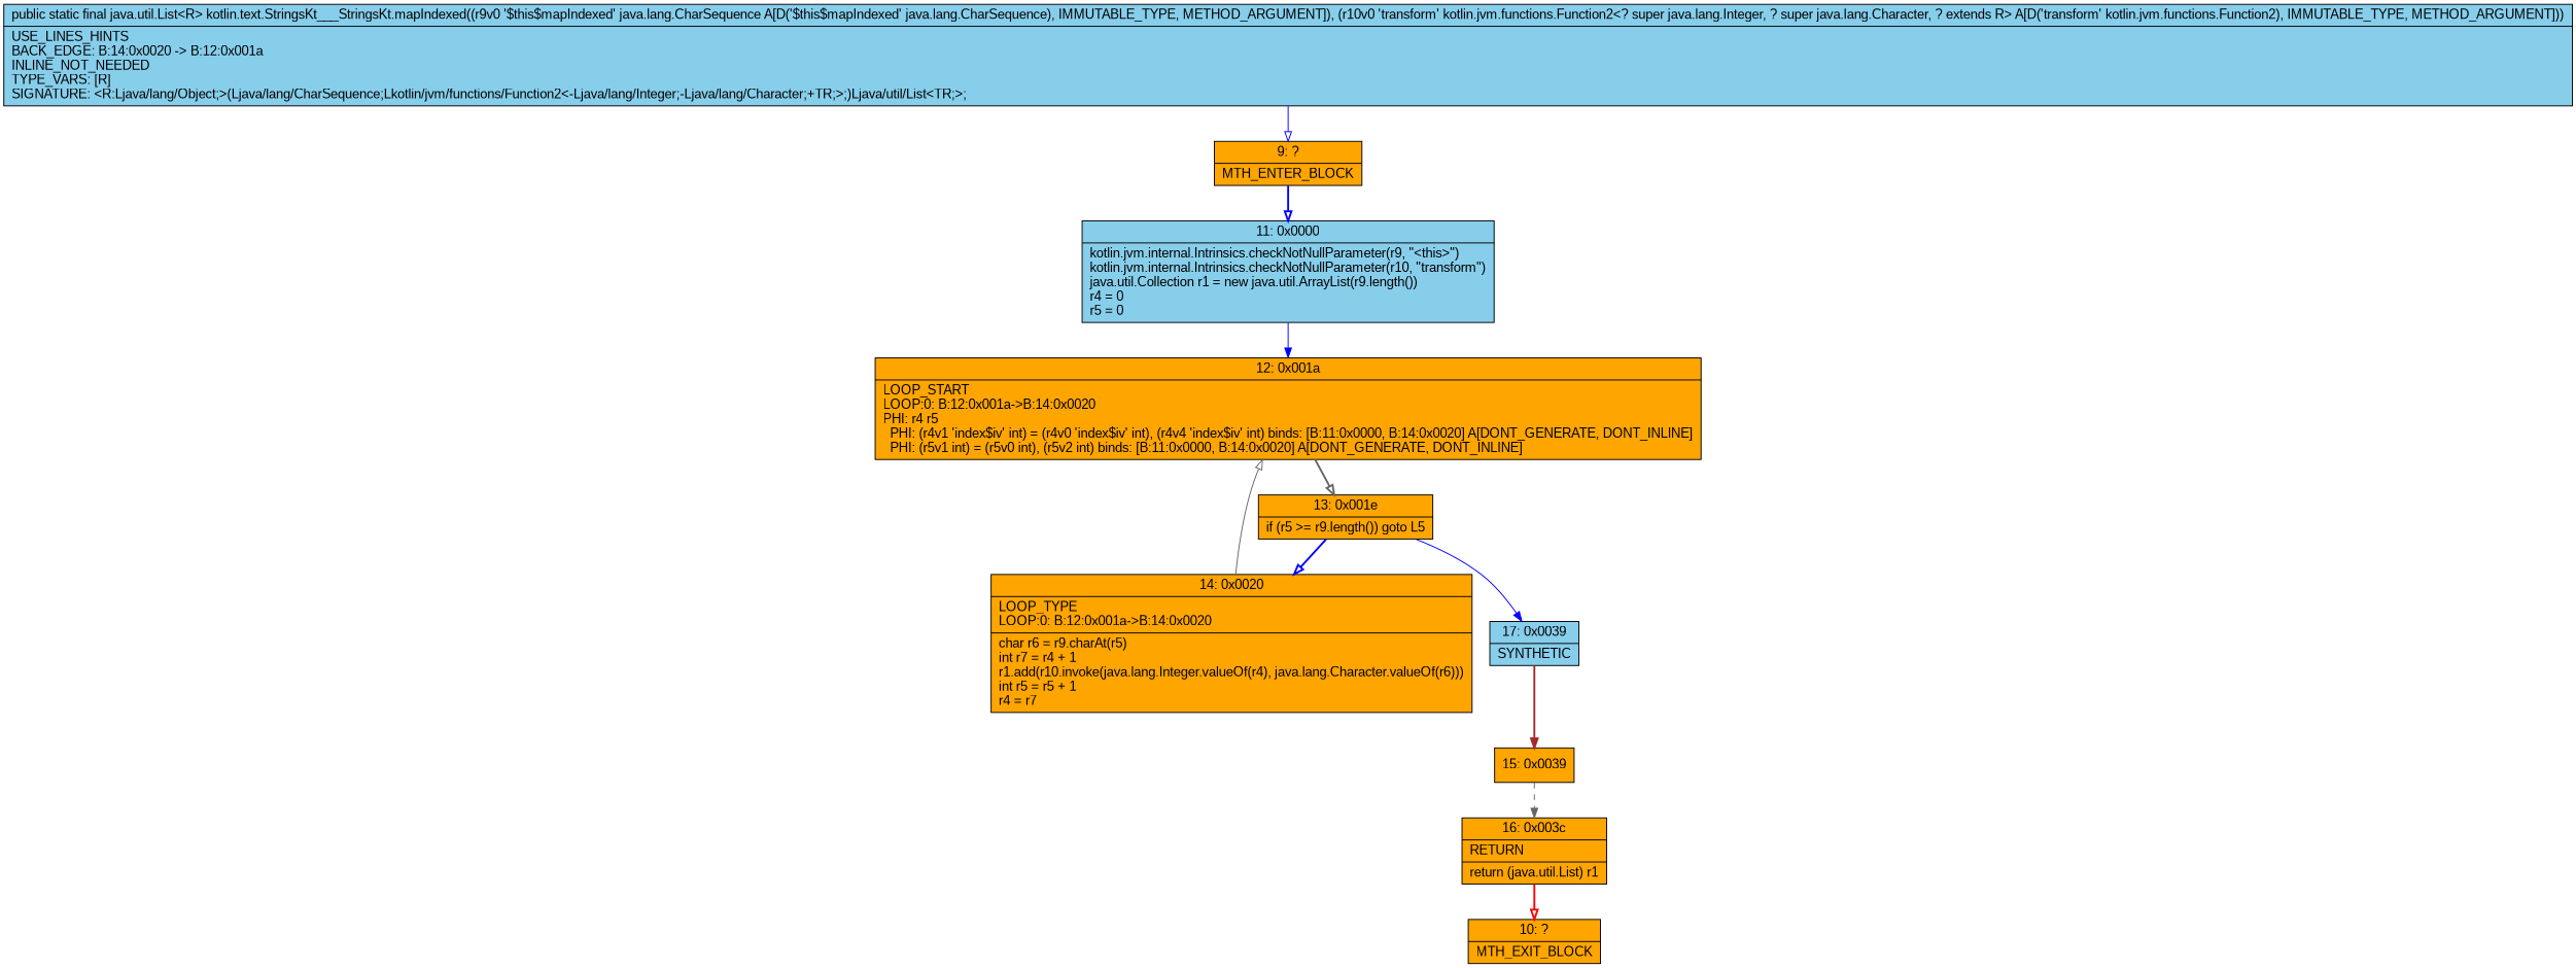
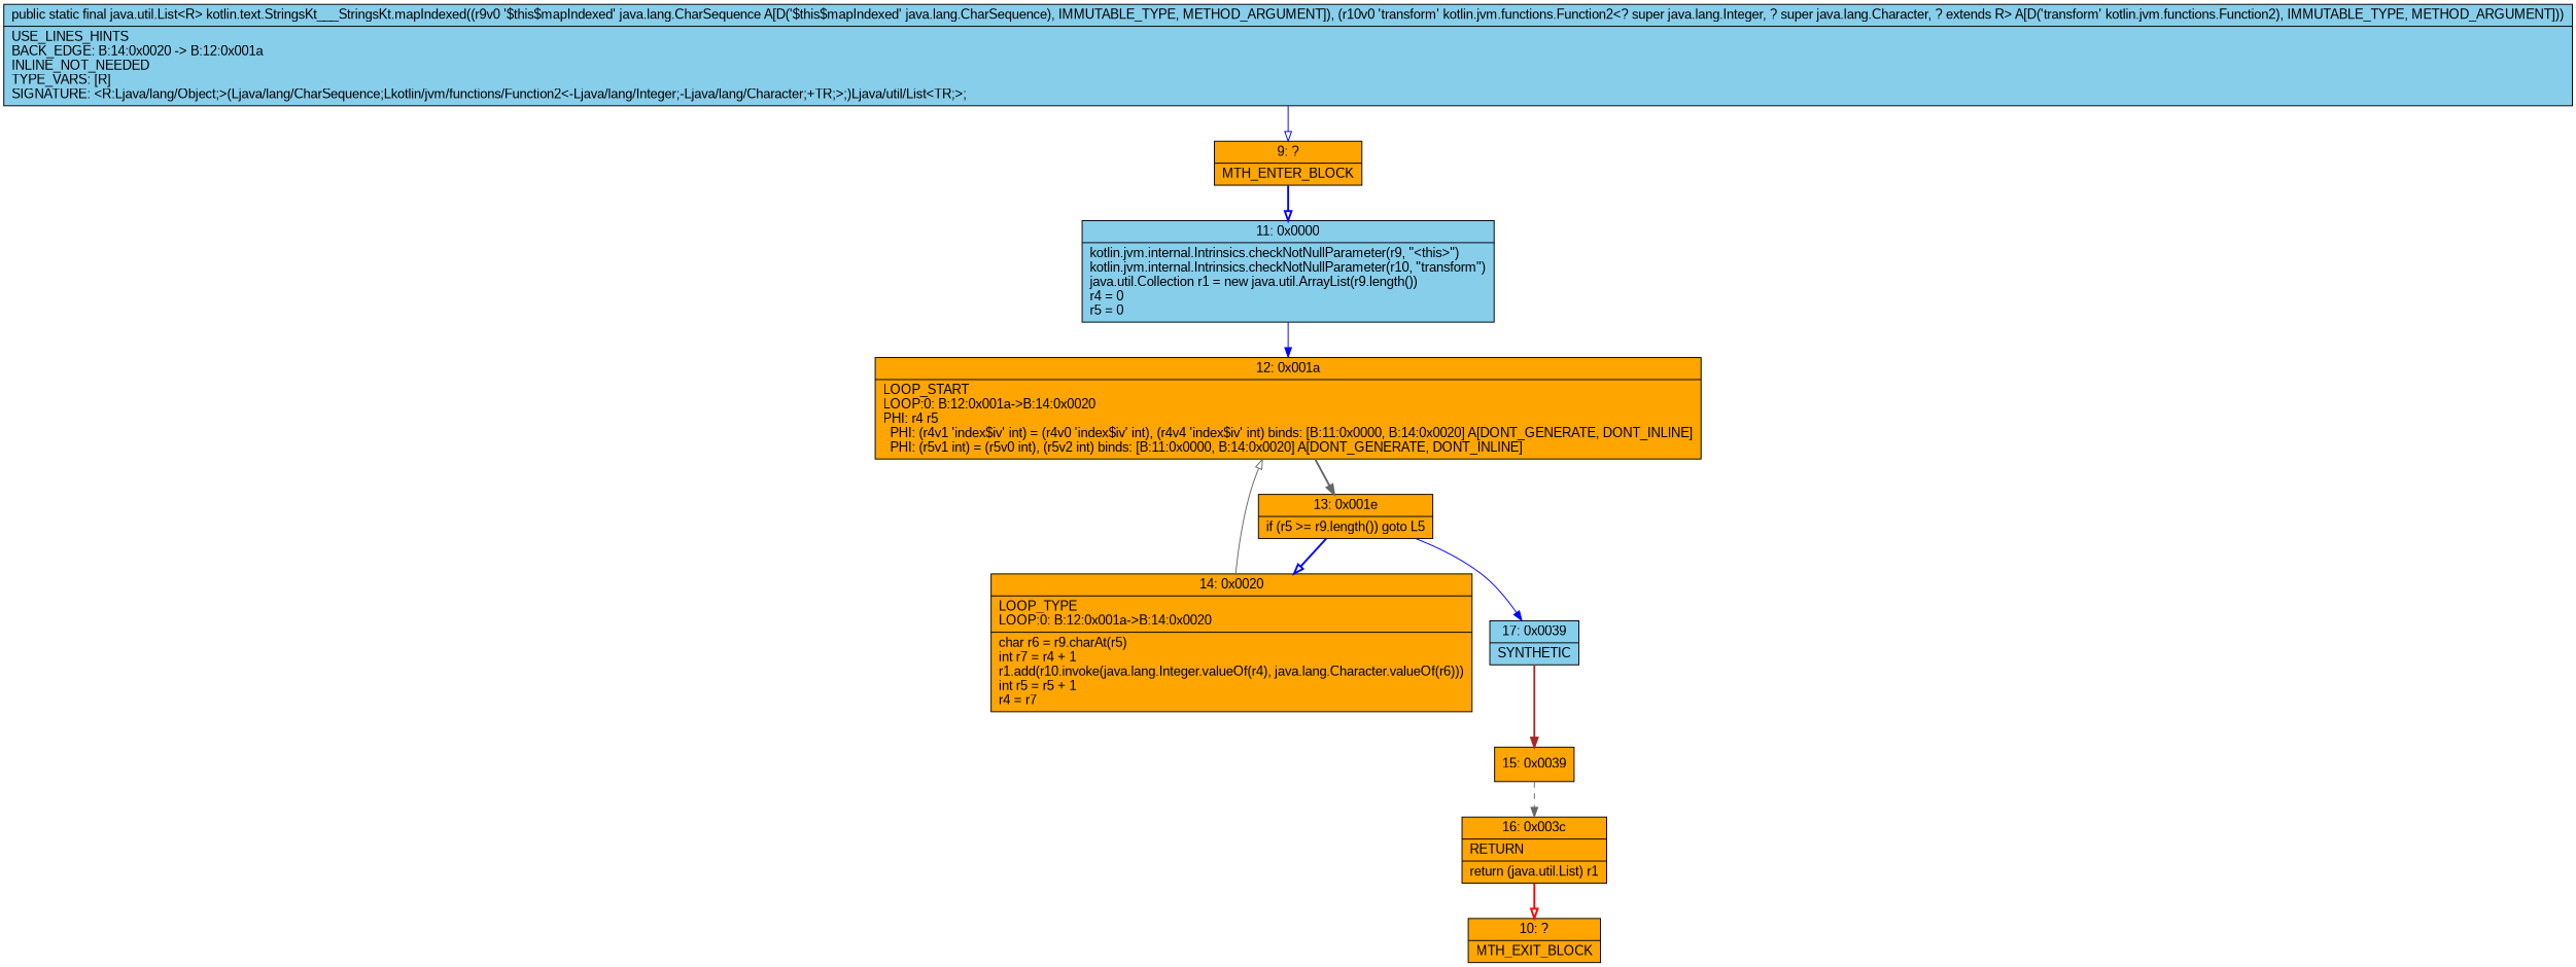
  digraph {
    fontname="Liberation Sans"
    node [fillcolor=orange fontname="Liberation Sans" shape=record style=filled]
    edge [arrowhead=onormal color=blue fontname="Liberation Sans" style=bold]
    n1 [label="{9\:\ ?|MTH_ENTER_BLOCK\l}"]
    n2 [fillcolor=skyblue label="{11\:\ 0x0000|kotlin.jvm.internal.Intrinsics.checkNotNullParameter(r9, \"\<this\>\")\lkotlin.jvm.internal.Intrinsics.checkNotNullParameter(r10, \"transform\")\ljava.util.Collection r1 = new java.util.ArrayList(r9.length())\lr4 = 0\lr5 = 0\l}"]
    n3 [label="{12\:\ 0x001a|LOOP_START\lLOOP:0: B:12:0x001a\-\>B:14:0x0020\lPHI: r4 r5 \l  PHI: (r4v1 'index$iv' int) = (r4v0 'index$iv' int), (r4v4 'index$iv' int) binds: [B:11:0x0000, B:14:0x0020] A[DONT_GENERATE, DONT_INLINE]\l  PHI: (r5v1 int) = (r5v0 int), (r5v2 int) binds: [B:11:0x0000, B:14:0x0020] A[DONT_GENERATE, DONT_INLINE]\l}"]
    n4 [label="{13\:\ 0x001e|if (r5 \>= r9.length()) goto L5\l}"]
    n5 [label="{14\:\ 0x0020|LOOP_TYPE\lLOOP:0: B:12:0x001a\-\>B:14:0x0020\l|char r6 = r9.charAt(r5)\lint r7 = r4 + 1\lr1.add(r10.invoke(java.lang.Integer.valueOf(r4), java.lang.Character.valueOf(r6)))\lint r5 = r5 + 1\lr4 = r7\l}"]
    n6 [fillcolor=skyblue label="{17\:\ 0x0039|SYNTHETIC\l}"]
    n7 [label="{15\:\ 0x0039}"]
    n8 [label="{16\:\ 0x003c|RETURN\l|return (java.util.List) r1\l}"]
    n9 [label="{10\:\ ?|MTH_EXIT_BLOCK\l}"]
    n10 [fillcolor=skyblue label="{public static final java.util.List\<R\> kotlin.text.StringsKt___StringsKt.mapIndexed((r9v0 '$this$mapIndexed' java.lang.CharSequence A[D('$this$mapIndexed' java.lang.CharSequence), IMMUTABLE_TYPE, METHOD_ARGUMENT]), (r10v0 'transform' kotlin.jvm.functions.Function2\<? super java.lang.Integer, ? super java.lang.Character, ? extends R\> A[D('transform' kotlin.jvm.functions.Function2), IMMUTABLE_TYPE, METHOD_ARGUMENT]))  | USE_LINES_HINTS\lBACK_EDGE: B:14:0x0020 \-\> B:12:0x001a\lINLINE_NOT_NEEDED\lTYPE_VARS: [R]\lSIGNATURE: \<R:Ljava\/lang\/Object;\>(Ljava\/lang\/CharSequence;Lkotlin\/jvm\/functions\/Function2\<\-Ljava\/lang\/Integer;\-Ljava\/lang\/Character;+TR;\>;)Ljava\/util\/List\<TR;\>;\l}"]
    n1 -> n2
    n2 -> n3 [arrowhead=normal style=solid]
-   n3 -> n4 [color=gray40]
+   n3 -> n4 [arrowhead=normal color=gray40]
    n4 -> n5
    n4 -> n6 [arrowhead=normal style=solid]
    n5 -> n3 [color=gray40 style=solid]
    n6 -> n7 [arrowhead=normal color=brown]
    n7 -> n8 [arrowhead=normal color=gray40 style=dashed]
    n8 -> n9 [color=red]
    n10 -> n1 [style=solid]
  }
